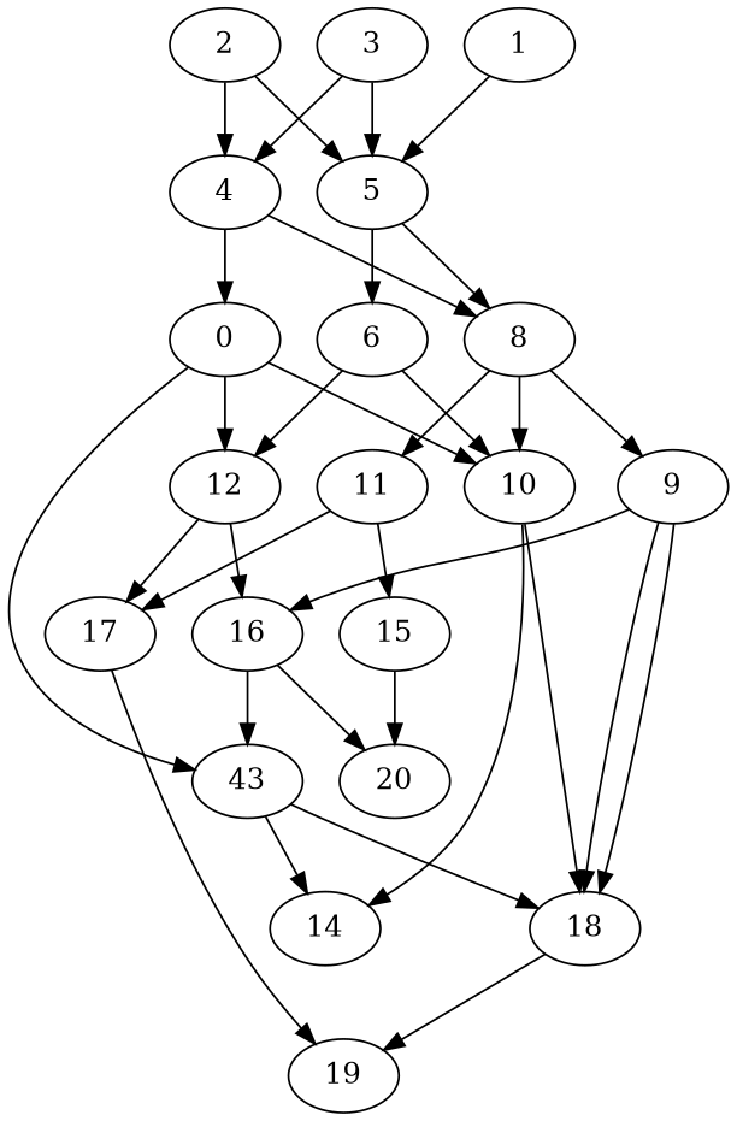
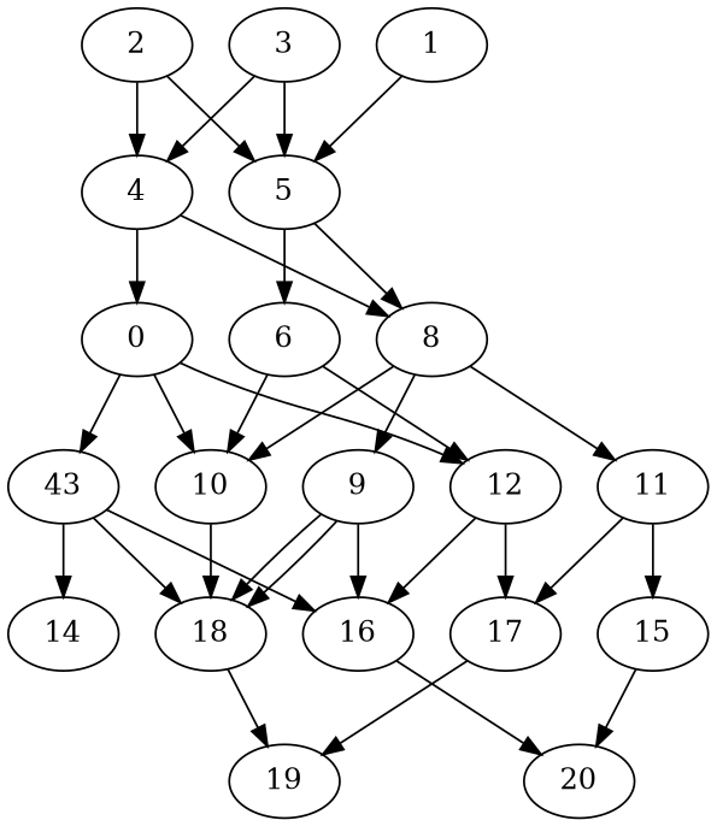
  digraph {
    node [alpha=0.18]
    1 [alpha=0.16 expect_size=39577600]
    5 [alpha=0.17 expect_size=25469952]
    8 [expect_size=13920256]
    6 [alpha=0.14 expect_size=35828736]
    10 [alpha=0.16 expect_size=36581376]
    9 [expect_size=14289920]
    11 [alpha=0.06 expect_size=44492800]
    12 [alpha=0.07 expect_size=35531776]
    2 [alpha=0.00 expect_size=18369536]
    4 [alpha=0.07 expect_size=42674176]
    n11 [alpha=0.08 expect_size=51306496 label=0]
    n12 [alpha=0.19 expect_size=36659200 label=43]
    3 [alpha=0.15 expect_size=22090752]
    18 [alpha=0.17 expect_size=36744192]
    14 [alpha=0.10 expect_size=25176064]
    16 [alpha=0.02 expect_size=33510400]
    17 [alpha=0.10 expect_size=18961408]
    15 [expect_size=40714240]
    19 [alpha=0.11 expect_size=31831040]
    20 [alpha=0.01 expect_size=27673600]
    1 -> 5
    5 -> 8
    5 -> 6
    8 -> 10
    8 -> 9
    8 -> 11
    6 -> 10
    6 -> 12
    10 -> 18
-   10 -> 14
    9 -> 18
    9 -> 18
    9 -> 16
    11 -> 17
    11 -> 15
    12 -> 16
    12 -> 17
    2 -> 5
    2 -> 4
    4 -> 8
    4 -> n11
    n11 -> 10
    n11 -> 12
    n11 -> n12
    n12 -> 18
    n12 -> 14
-   16 -> n12
+   n12 -> 16
    3 -> 5
    3 -> 4
    18 -> 19
    16 -> 20
    17 -> 19
    15 -> 20
  }
